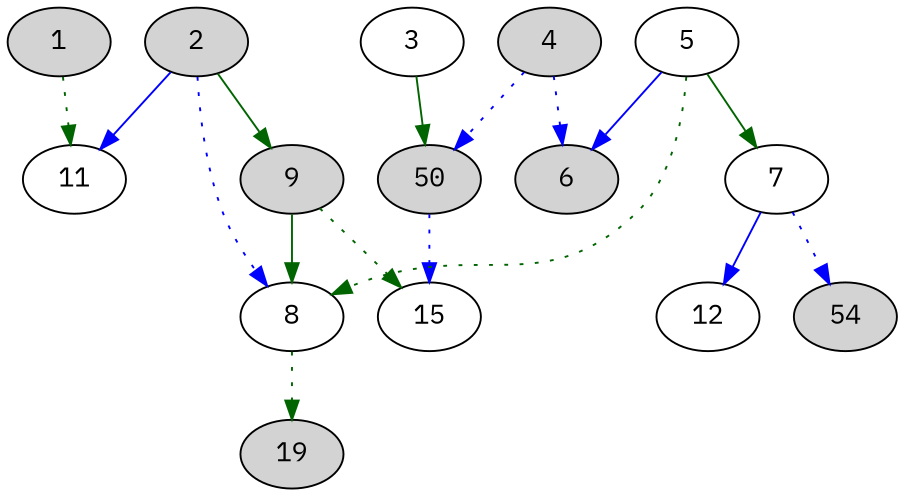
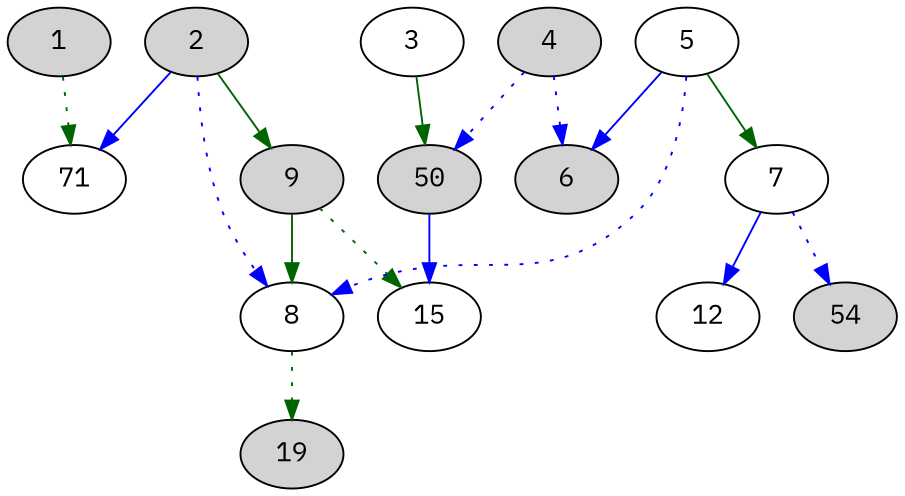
  digraph {
    fontname="IBM Plex Mono"
    node [alpha=0.07 fillcolor=lightgrey fontname="IBM Plex Mono" style=filled]
    edge [color=blue fontname="IBM Plex Mono" style=dotted]
    1 [alpha=0.11 expect_size=9458688]
-   11 [alpha=0.05 expect_size=7516160 fillcolor=white]
+   11 [alpha=0.05 expect_size=7516160 fillcolor=white label=71]
    6 [alpha=0.18 expect_size=42330112]
    2 [alpha=0.08 expect_size=19352576]
    8 [alpha=0.16 expect_size=18340864 fillcolor=white]
    9 [alpha=0.19 expect_size=23401472]
    n7 [alpha=0.01 expect_size=52332544 label=19]
    15 [alpha=0.15 expect_size=34822144 fillcolor=white]
    12 [alpha=0.04 expect_size=33550336 fillcolor=white]
    3 [expect_size=22329344 fillcolor=white]
    n11 [alpha=0.17 expect_size=33805312 label=50]
    4 [alpha=0.06 expect_size=21748736]
    5 [expect_size=21298176 fillcolor=white]
    7 [alpha=0.09 expect_size=28459008 fillcolor=white]
    n15 [alpha=0.02 expect_size=20684800 label=54]
    1 -> 11 [color=darkgreen]
    2 -> 11 [style=solid]
    2 -> 8
    2 -> 9 [color=darkgreen style=solid]
    8 -> n7 [color=darkgreen]
    9 -> 8 [color=darkgreen style=solid]
    9 -> 15 [color=darkgreen]
    3 -> n11 [color=darkgreen style=solid]
-   n11 -> 15
+   n11 -> 15 [style=solid]
    4 -> 6
    4 -> n11
    5 -> 6 [style=solid]
-   5 -> 8 [color=darkgreen]
+   5 -> 8
    5 -> 7 [color=darkgreen style=solid]
    7 -> 12 [style=solid]
    7 -> n15
  }
